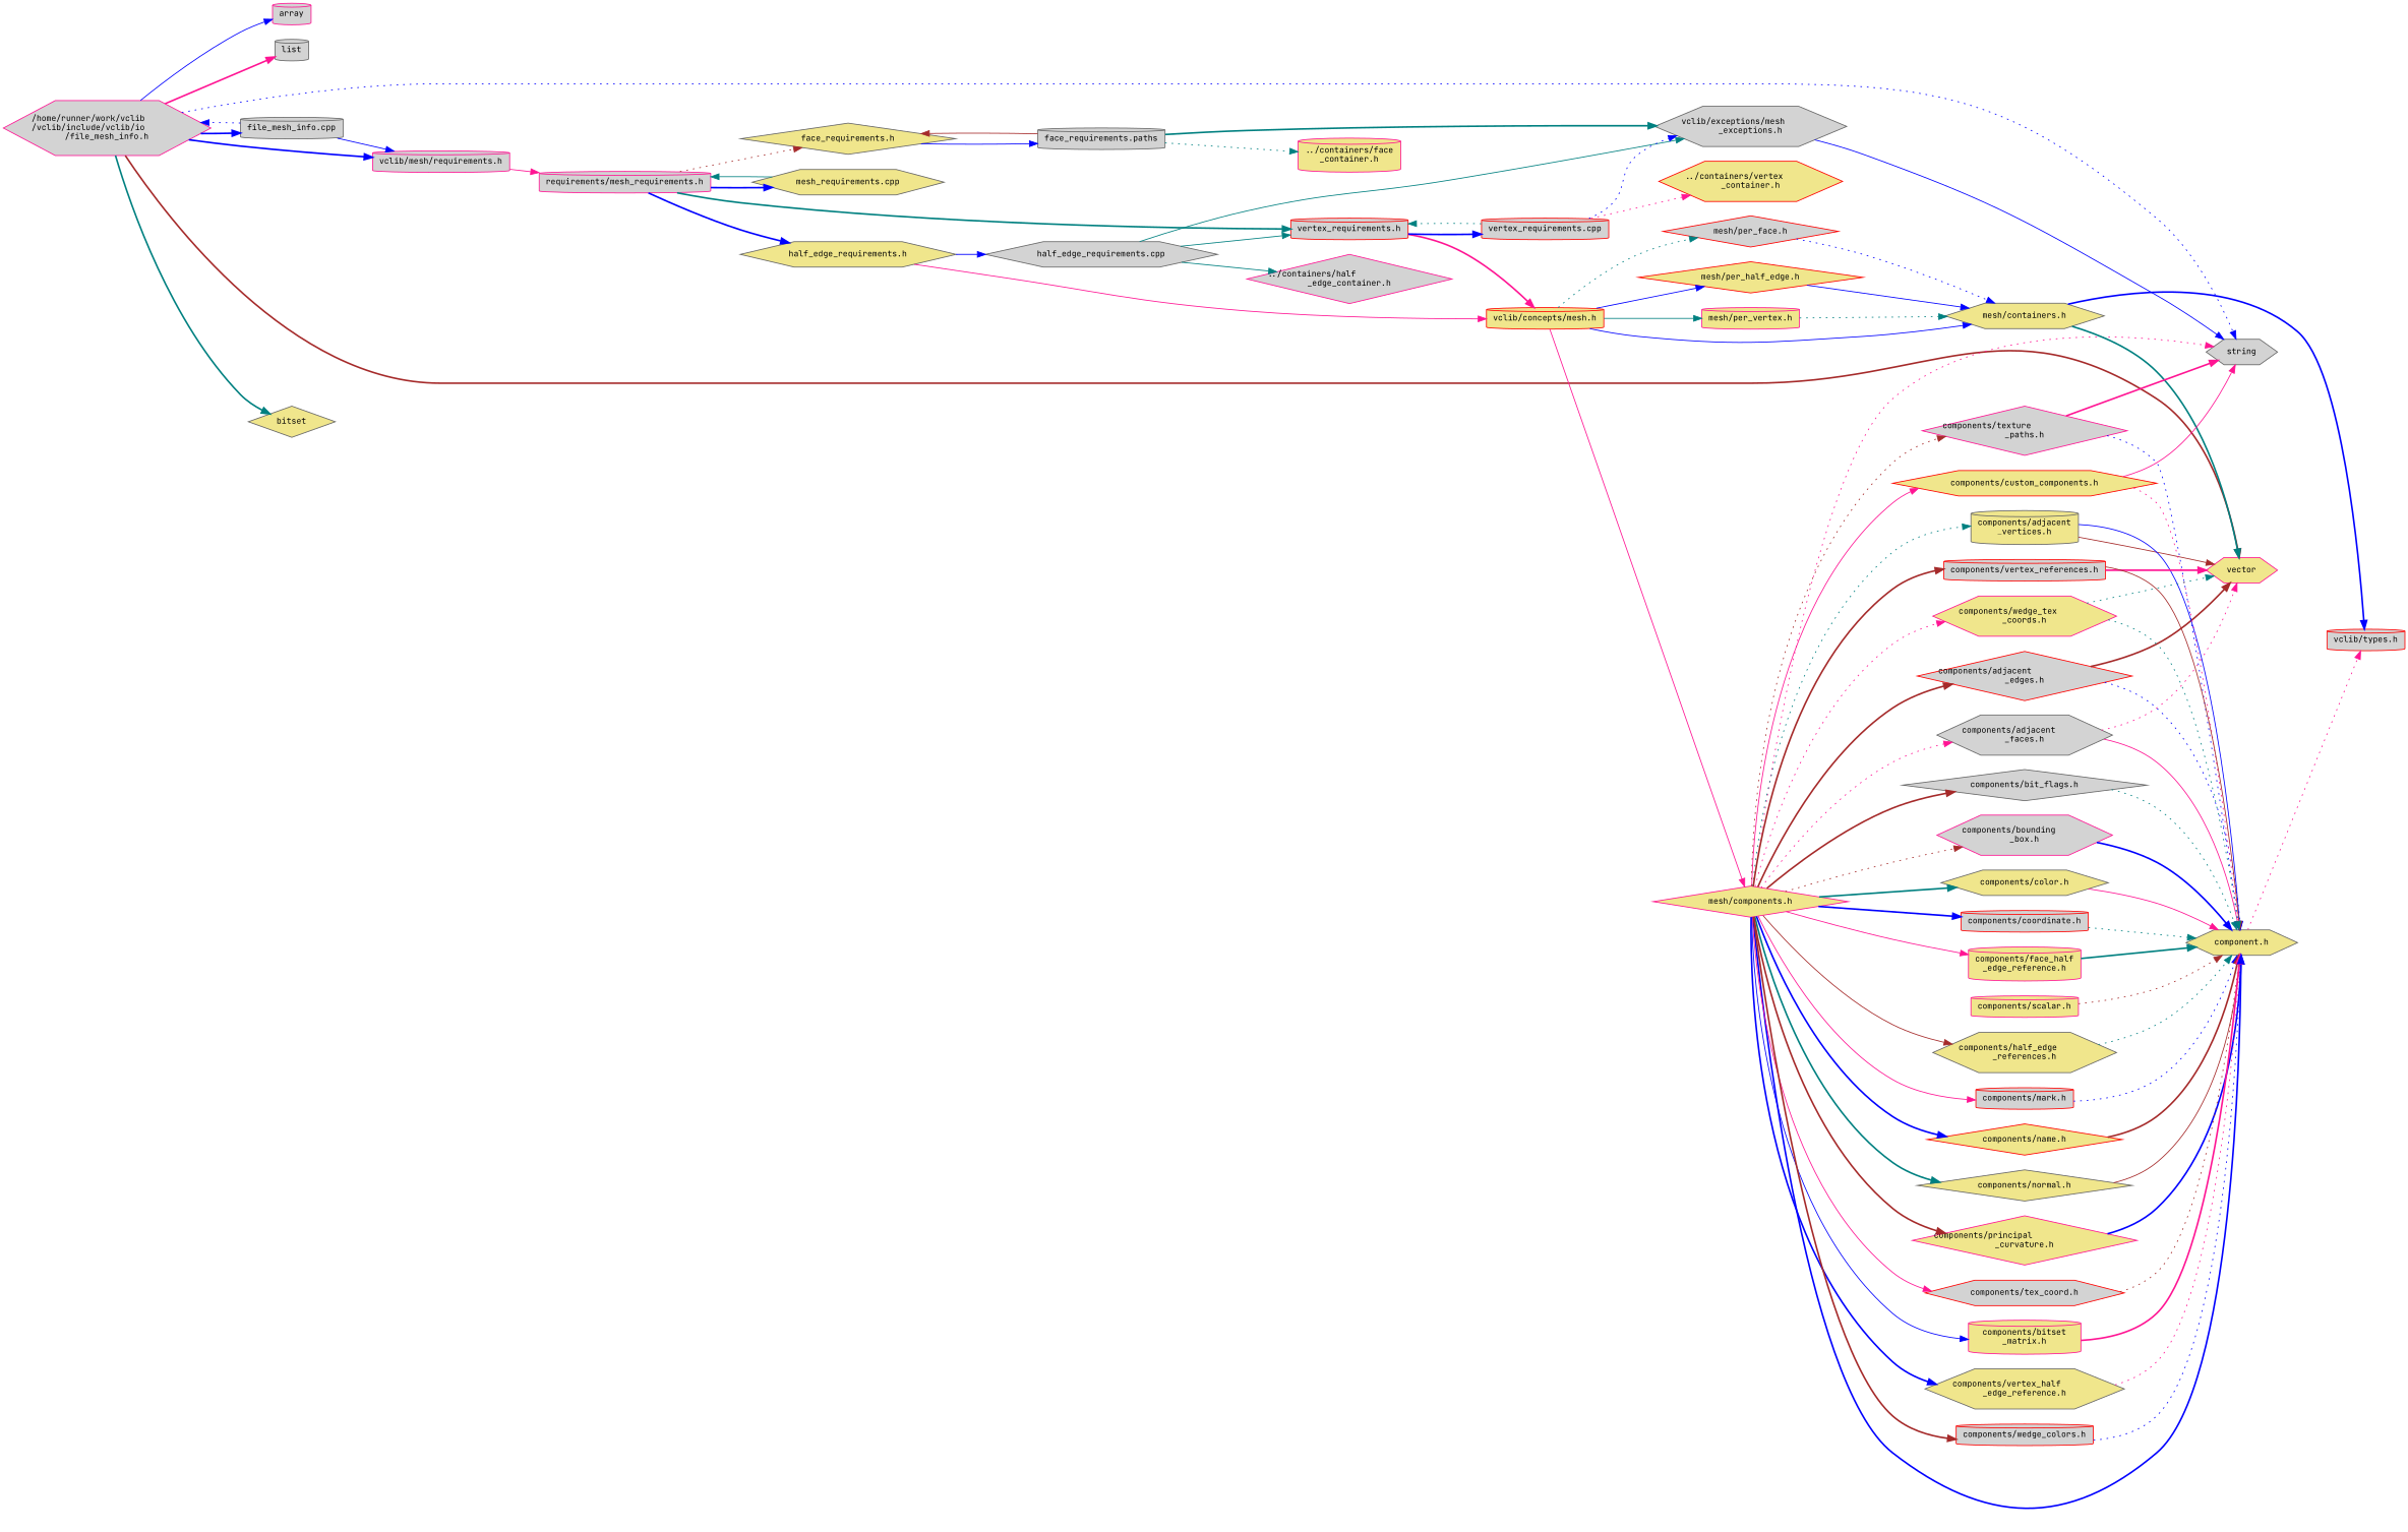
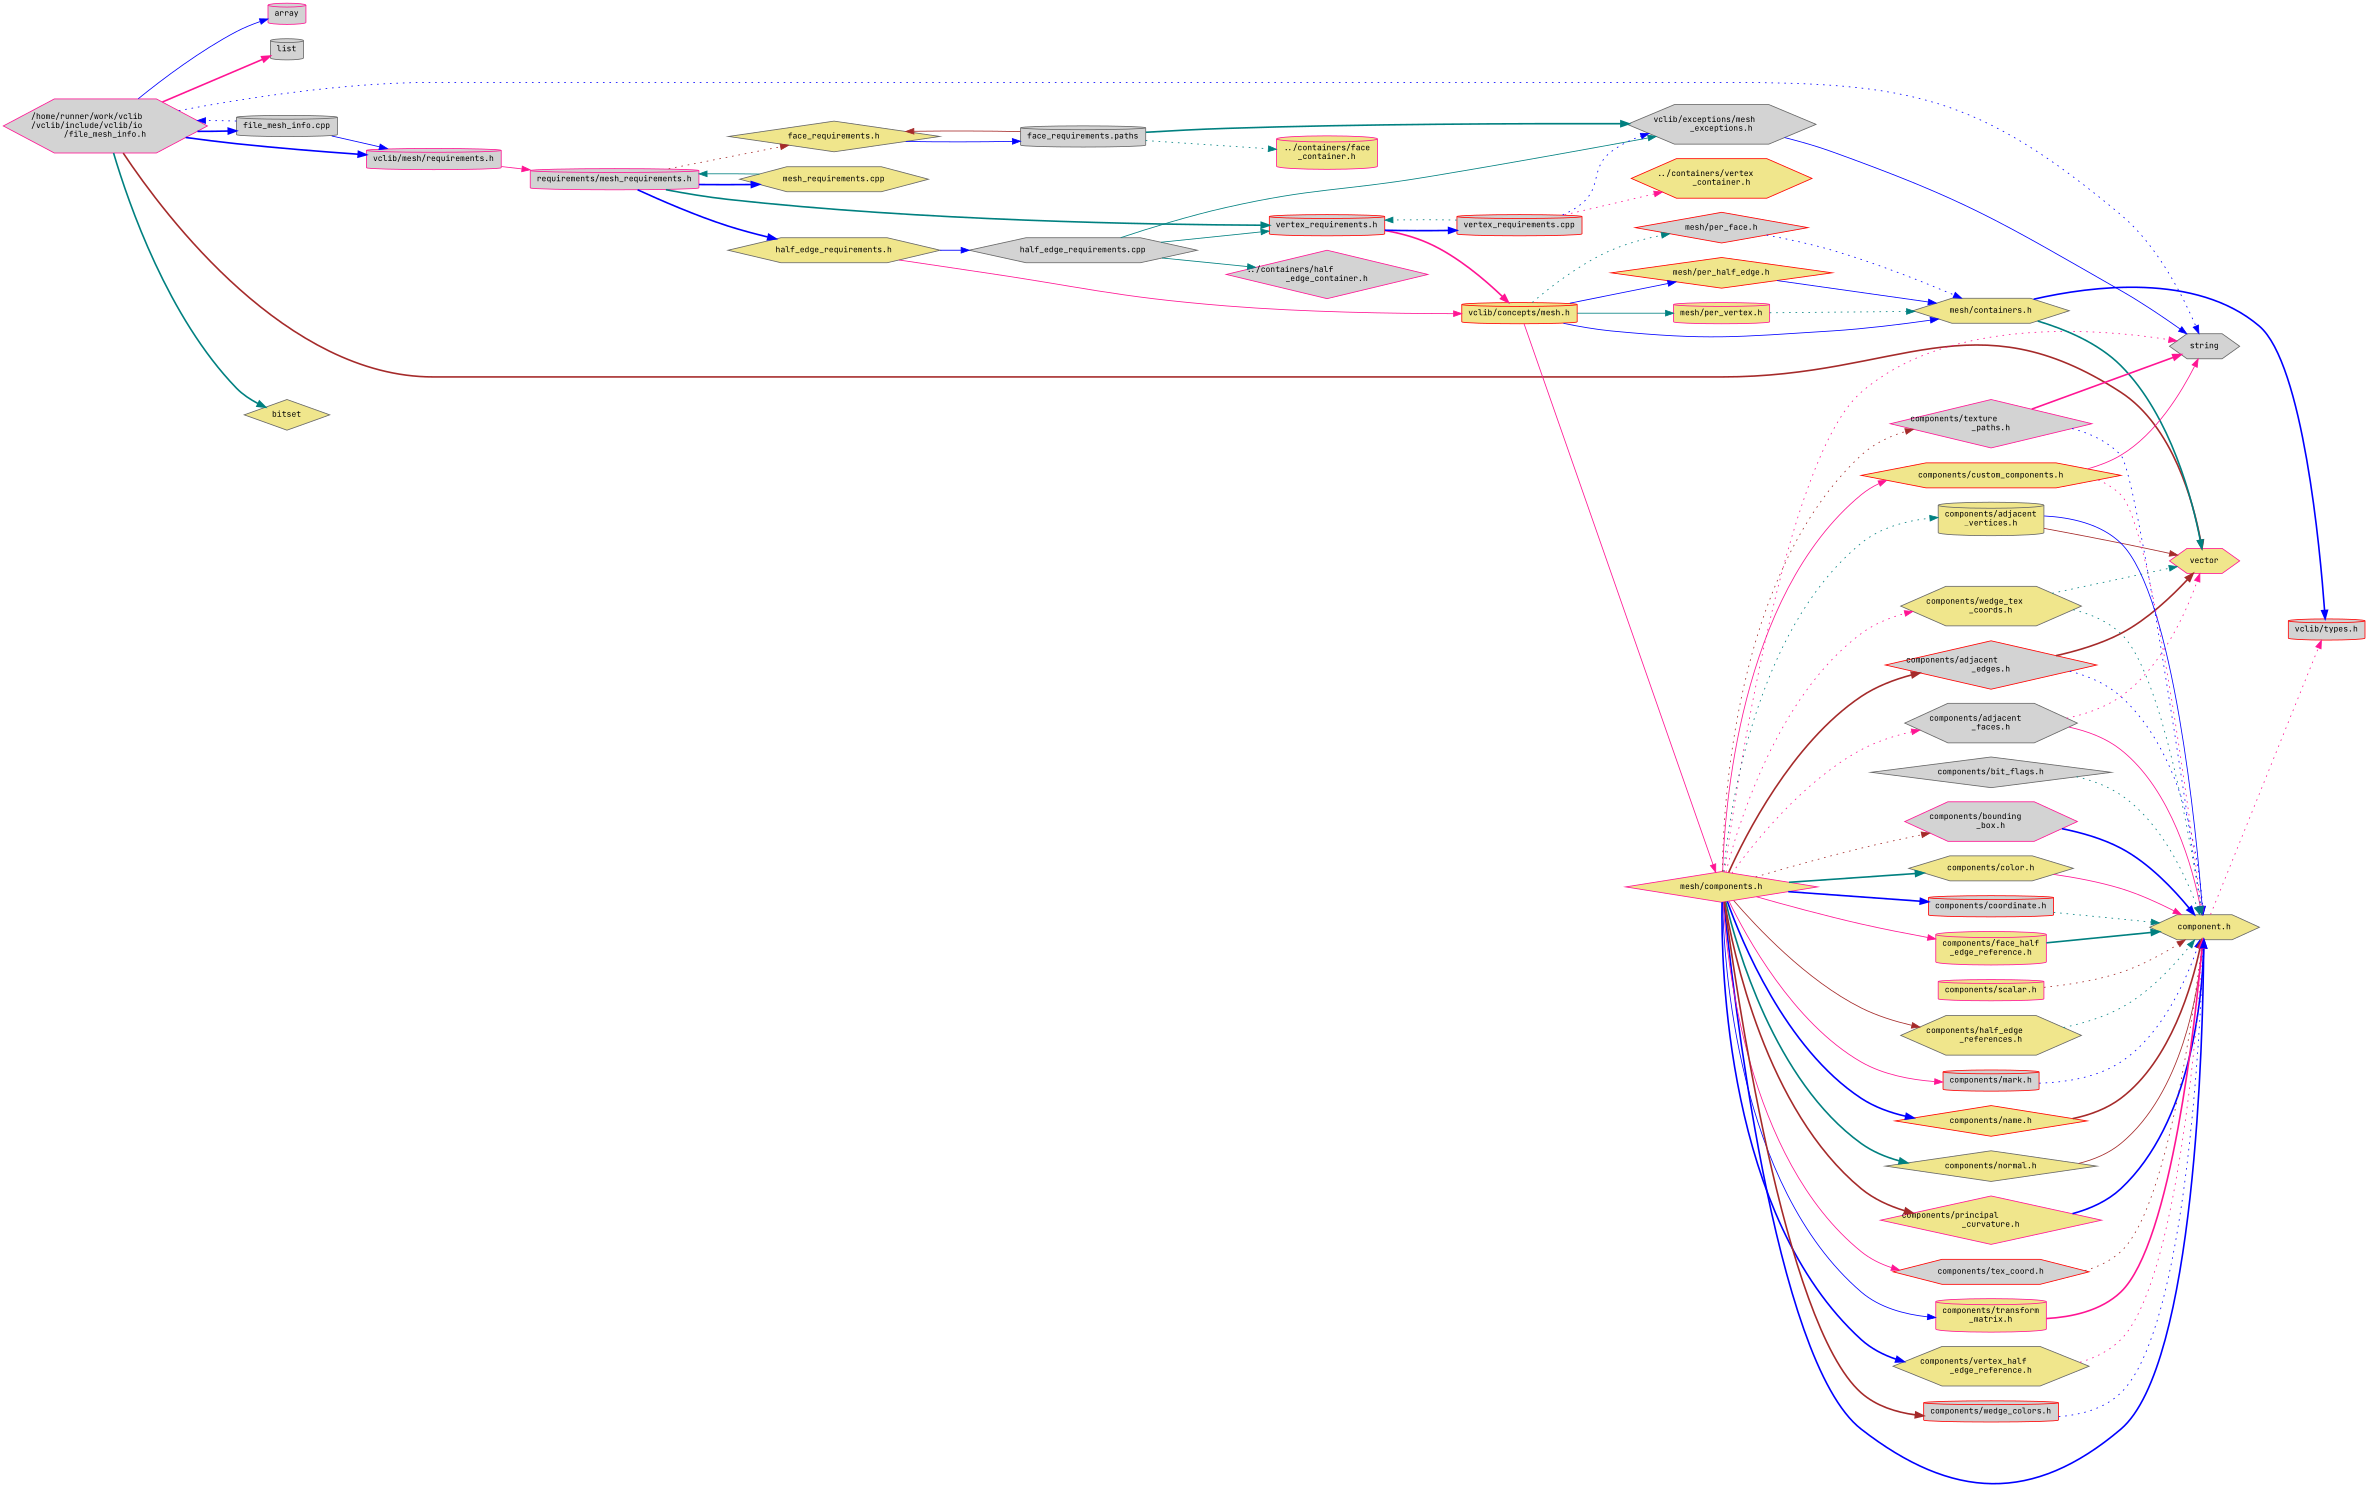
  digraph {
    fontname="JetBrains Mono"
    rankdir=LR
    node [color=gray40 fillcolor=lightgrey fontname="JetBrains Mono" fontsize=10 shape=cylinder style=filled]
    edge [color=blue fontname="JetBrains Mono" fontsize=10 labelfontname=Helvetica labelfontsize=10 style=bold]
    n1 [color=deeppink fontcolor=black height=0.2 label="/home/runner/work/vclib\l/vclib/include/vclib/io\l/file_mesh_info.h" shape=hexagon width=0.4]
    n2 [color=deeppink height=0.2 label=array width=0.4]
    n3 [height=0.2 label=list width=0.4]
    n4 [height=0.2 label=string shape=hexagon width=0.4]
    n5 [color=deeppink fillcolor=khaki height=0.2 label=vector shape=hexagon width=0.4]
    n6 [fillcolor=khaki height=0.2 label=bitset shape=diamond width=0.4]
    n7 [color=deeppink height=0.2 label="vclib/mesh/requirements.h" width=0.4]
    n8 [height=0.2 label="file_mesh_info.cpp" width=0.4]
    n9 [color=deeppink height=0.2 label="requirements/mesh_requirements.h" width=0.4]
    n10 [fillcolor=khaki height=0.2 label="half_edge_requirements.h" shape=hexagon width=0.4]
    n11 [color=red height=0.2 label="vertex_requirements.h" width=0.4]
    n12 [fillcolor=khaki height=0.2 label="face_requirements.h" shape=diamond width=0.4]
    n13 [fillcolor=khaki height=0.2 label="mesh_requirements.cpp" shape=hexagon width=0.4]
    n14 [color=red fillcolor=khaki height=0.2 label="vclib/concepts/mesh.h" width=0.4]
    n15 [height=0.2 label="half_edge_requirements.cpp" shape=hexagon width=0.4]
    n16 [color=red height=0.2 label="vertex_requirements.cpp" width=0.4]
    n17 [height=0.2 label="face_requirements.paths" width=0.4]
    n18 [color=deeppink fillcolor=khaki height=0.2 label="mesh/components.h" shape=diamond width=0.4]
    n19 [fillcolor=khaki height=0.2 label="mesh/containers.h" shape=hexagon width=0.4]
    n20 [color=red height=0.2 label="mesh/per_face.h" shape=diamond width=0.4]
    n21 [color=red fillcolor=khaki height=0.2 label="mesh/per_half_edge.h" shape=diamond width=0.4]
    n22 [color=deeppink fillcolor=khaki height=0.2 label="mesh/per_vertex.h" width=0.4]
    n23 [height=0.2 label="vclib/exceptions/mesh\l_exceptions.h" shape=hexagon width=0.4]
    n24 [color=deeppink height=0.2 label="../containers/half\l_edge_container.h" shape=diamond width=0.4]
    n25 [color=red height=0.2 label="components/adjacent\l_edges.h" shape=diamond width=0.4]
    n26 [fillcolor=khaki height=0.2 label="component.h" shape=hexagon width=0.4]
    n27 [height=0.2 label="components/adjacent\l_faces.h" shape=hexagon width=0.4]
    n28 [fillcolor=khaki height=0.2 label="components/adjacent\l_vertices.h" width=0.4]
    n29 [height=0.2 label="components/bit_flags.h" shape=diamond width=0.4]
    n30 [color=deeppink height=0.2 label="components/bounding\l_box.h" shape=hexagon width=0.4]
    n31 [fillcolor=khaki height=0.2 label="components/color.h" shape=hexagon width=0.4]
    n32 [color=red height=0.2 label="components/coordinate.h" width=0.4]
    n33 [color=red fillcolor=khaki height=0.2 label="components/custom_components.h" shape=hexagon width=0.4]
    n34 [color=deeppink fillcolor=khaki height=0.2 label="components/face_half\l_edge_reference.h" width=0.4]
    n35 [fillcolor=khaki height=0.2 label="components/half_edge\l_references.h" shape=hexagon width=0.4]
    n36 [color=red height=0.2 label="components/mark.h" width=0.4]
    n37 [color=red fillcolor=khaki height=0.2 label="components/name.h" shape=diamond width=0.4]
    n38 [fillcolor=khaki height=0.2 label="components/normal.h" shape=diamond width=0.4]
    n39 [color=deeppink fillcolor=khaki height=0.2 label="components/principal\l_curvature.h" shape=diamond width=0.4]
    n40 [color=red height=0.2 label="components/tex_coord.h" shape=hexagon width=0.4]
    n41 [color=deeppink height=0.2 label="components/texture\l_paths.h" shape=diamond width=0.4]
-   n42 [color=deeppink fillcolor=khaki height=0.2 label="components/bitset\l_matrix.h" width=0.4]
+   n42 [color=deeppink fillcolor=khaki height=0.2 label="components/transform\l_matrix.h" width=0.4]
    n43 [fillcolor=khaki height=0.2 label="components/vertex_half\l_edge_reference.h" shape=hexagon width=0.4]
-   n44 [color=red height=0.2 label="components/vertex_references.h" width=0.4]
    n45 [color=red height=0.2 label="components/wedge_colors.h" width=0.4]
-   n46 [color=deeppink fillcolor=khaki height=0.2 label="components/wedge_tex\l_coords.h" shape=hexagon width=0.4]
+   n46 [fillcolor=khaki height=0.2 label="components/wedge_tex\l_coords.h" shape=hexagon width=0.4]
    n47 [color=red height=0.2 label="vclib/types.h" width=0.4]
    n48 [color=deeppink fillcolor=khaki height=0.2 label="components/scalar.h" width=0.4]
    n49 [color=red fillcolor=khaki height=0.2 label="../containers/vertex\l_container.h" shape=hexagon width=0.4]
    n50 [color=deeppink fillcolor=khaki height=0.2 label="../containers/face\l_container.h" width=0.4]
    n1 -> n2 [style=solid]
    n1 -> n3 [color=deeppink]
    n1 -> n4 [style=dotted]
    n1 -> n5 [color=brown]
    n1 -> n6 [color=teal]
    n1 -> n7
    n1 -> n8
    n7 -> n9 [color=deeppink style=solid]
    n8 -> n1 [style=dotted]
    n8 -> n7 [style=solid]
    n9 -> n10
    n9 -> n11 [color=teal]
    n9 -> n12 [color=brown style=dotted]
    n9 -> n13
    n10 -> n14 [color=deeppink style=solid]
    n10 -> n15 [style=solid]
    n11 -> n14 [color=deeppink]
    n11 -> n16
    n12 -> n17 [style=solid]
    n13 -> n9 [color=teal style=solid]
    n14 -> n18 [color=deeppink style=solid]
    n14 -> n19 [style=solid]
    n14 -> n20 [color=teal style=dotted]
    n14 -> n21 [style=solid]
    n14 -> n22 [color=teal style=solid]
    n15 -> n11 [color=teal style=solid]
    n15 -> n23 [color=teal style=solid]
    n15 -> n24 [color=teal style=solid]
    n16 -> n11 [color=teal style=dotted]
    n16 -> n23 [style=dotted]
    n16 -> n49 [color=deeppink style=dotted]
    n17 -> n12 [color=brown style=solid]
    n17 -> n23 [color=teal]
    n17 -> n50 [color=teal style=dotted]
    n18 -> n4 [color=deeppink style=dotted]
    n18 -> n25 [color=brown]
    n18 -> n26
    n18 -> n27 [color=deeppink style=dotted]
    n18 -> n28 [color=teal style=dotted]
-   n18 -> n29 [color=brown]
    n18 -> n30 [color=brown style=dotted]
    n18 -> n31 [color=teal]
    n18 -> n32
    n18 -> n33 [color=deeppink style=solid]
    n18 -> n34 [color=deeppink style=solid]
    n18 -> n35 [color=brown style=solid]
    n18 -> n36 [color=deeppink style=solid]
    n18 -> n37
    n18 -> n38 [color=teal]
    n18 -> n39 [color=brown]
    n18 -> n40 [color=deeppink style=solid]
    n18 -> n41 [color=brown style=dotted]
    n18 -> n42 [style=solid]
    n18 -> n43
-   n18 -> n44 [color=brown]
    n18 -> n45 [color=brown]
    n18 -> n46 [color=deeppink style=dotted]
    n19 -> n5 [color=teal]
    n19 -> n47
    n20 -> n19 [style=dotted]
    n21 -> n19 [style=solid]
    n22 -> n19 [color=teal style=dotted]
    n23 -> n4 [style=solid]
    n25 -> n5 [color=brown]
    n25 -> n26 [style=dotted]
    n26 -> n47 [color=deeppink style=dotted]
    n27 -> n5 [color=deeppink style=dotted]
    n27 -> n26 [color=deeppink style=solid]
    n28 -> n5 [color=brown style=solid]
    n28 -> n26 [style=solid]
    n29 -> n26 [color=teal style=dotted]
    n30 -> n26
    n31 -> n26 [color=deeppink style=solid]
    n32 -> n26 [color=teal style=dotted]
    n33 -> n4 [color=deeppink style=solid]
    n33 -> n26 [color=deeppink style=dotted]
    n34 -> n26 [color=teal]
    n35 -> n26 [color=teal style=dotted]
    n36 -> n26 [style=dotted]
    n37 -> n26 [color=brown]
    n38 -> n26 [color=brown style=solid]
    n39 -> n26
    n40 -> n26 [color=brown style=dotted]
    n41 -> n4 [color=deeppink]
    n41 -> n26 [style=dotted]
    n42 -> n26 [color=deeppink]
    n43 -> n26 [color=deeppink style=dotted]
-   n44 -> n5 [color=deeppink]
-   n44 -> n26 [color=brown style=solid]
    n45 -> n26 [style=dotted]
    n46 -> n5 [color=teal style=dotted]
    n46 -> n26 [color=teal style=dotted]
    n48 -> n26 [color=brown style=dotted]
  }
